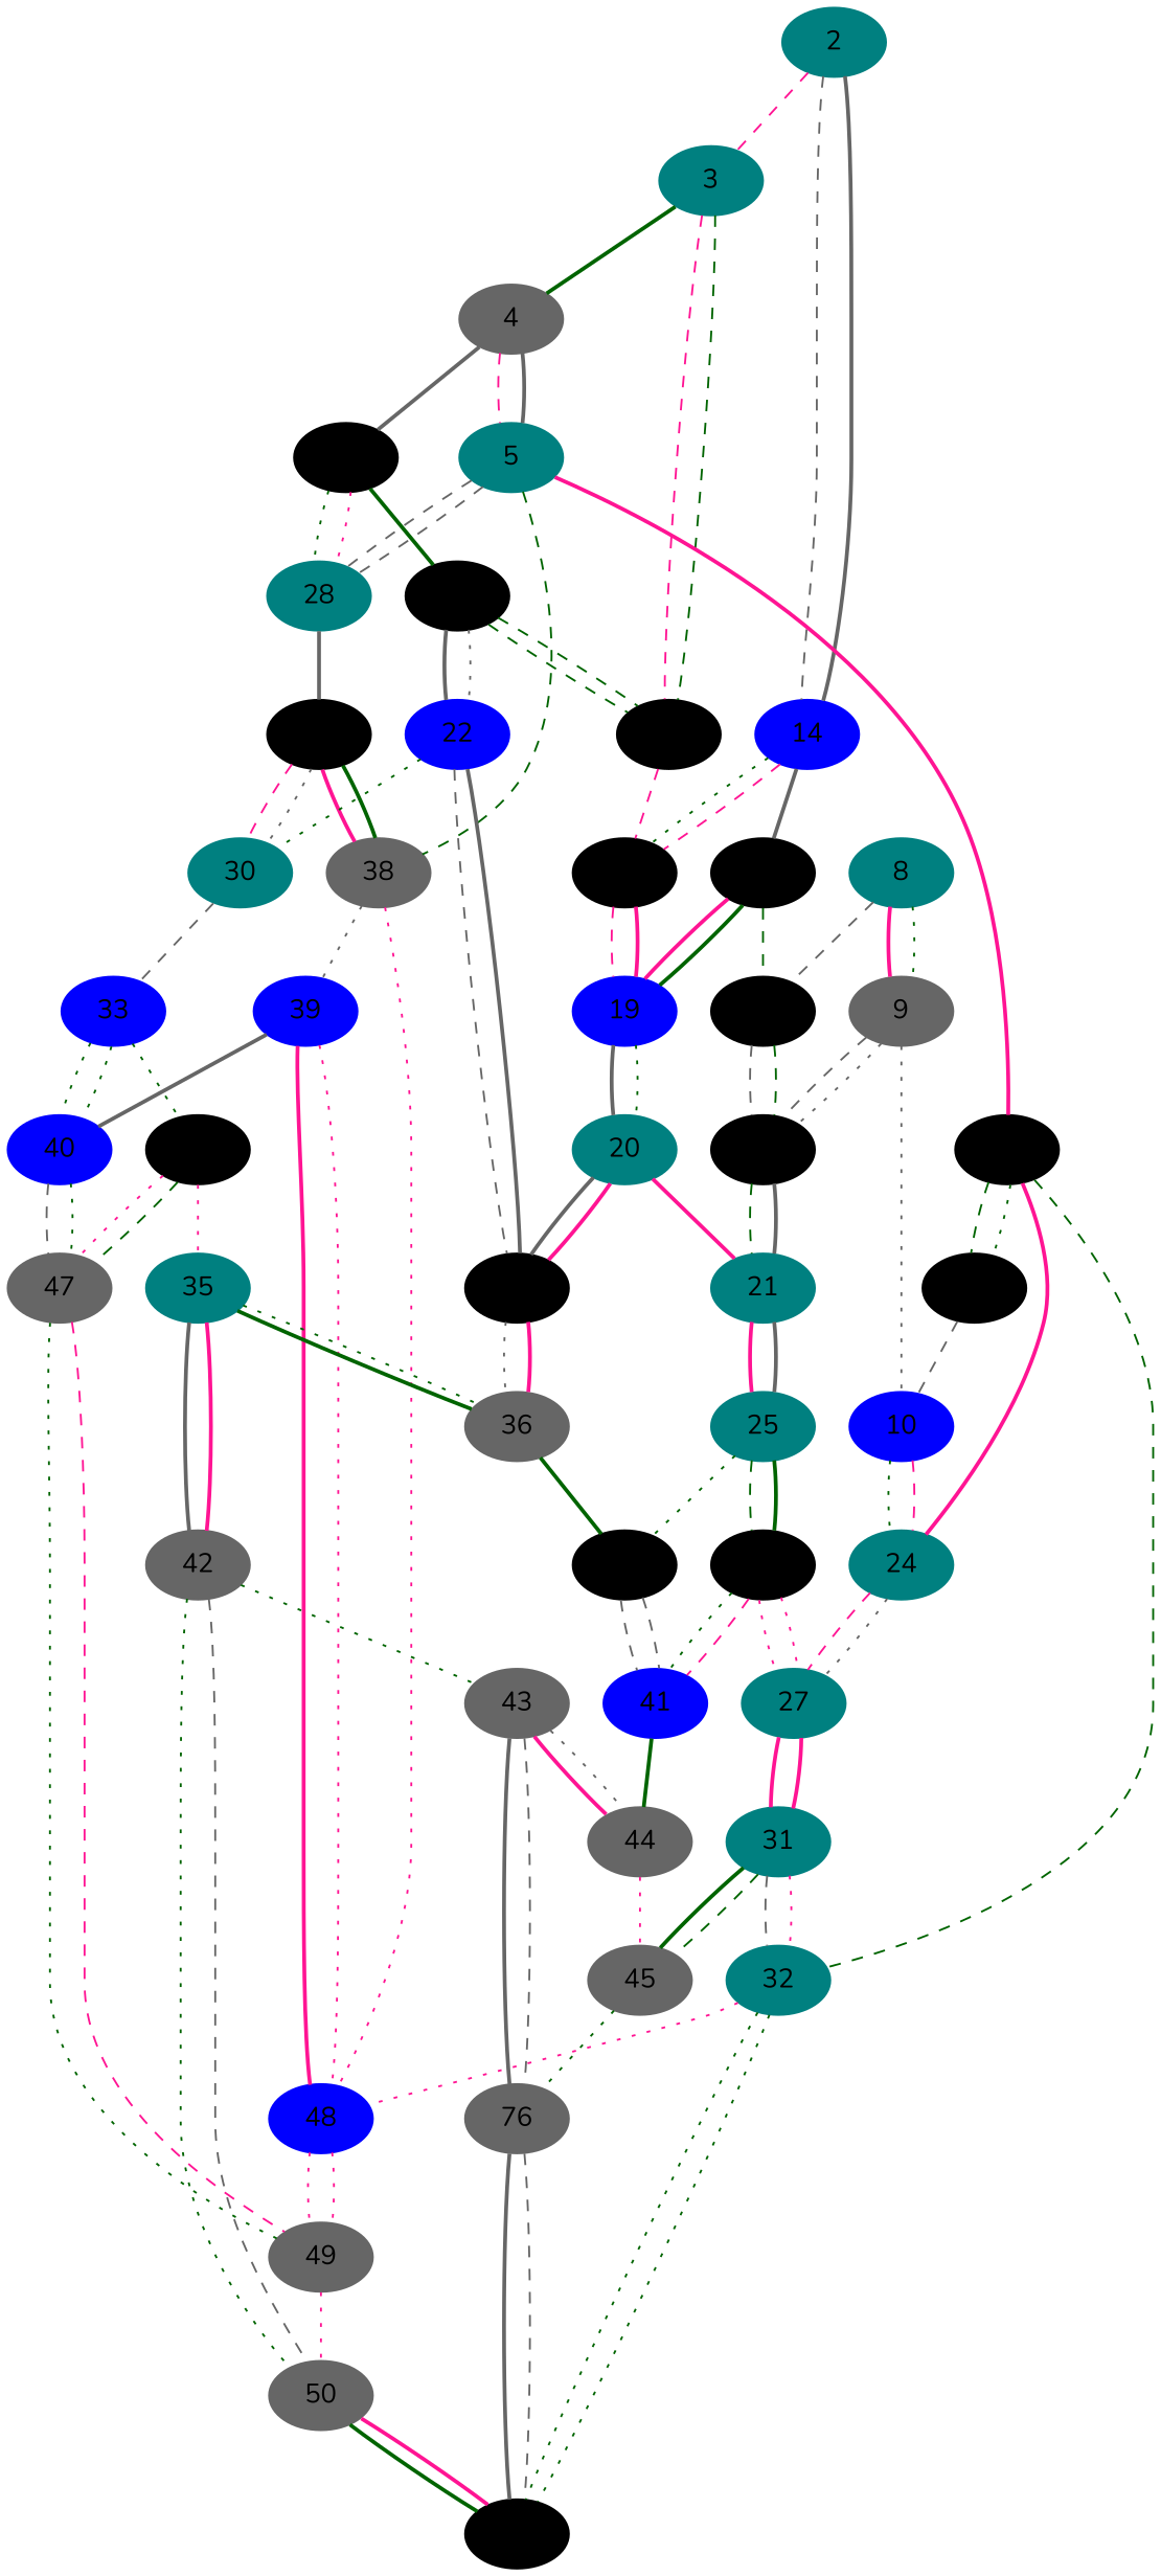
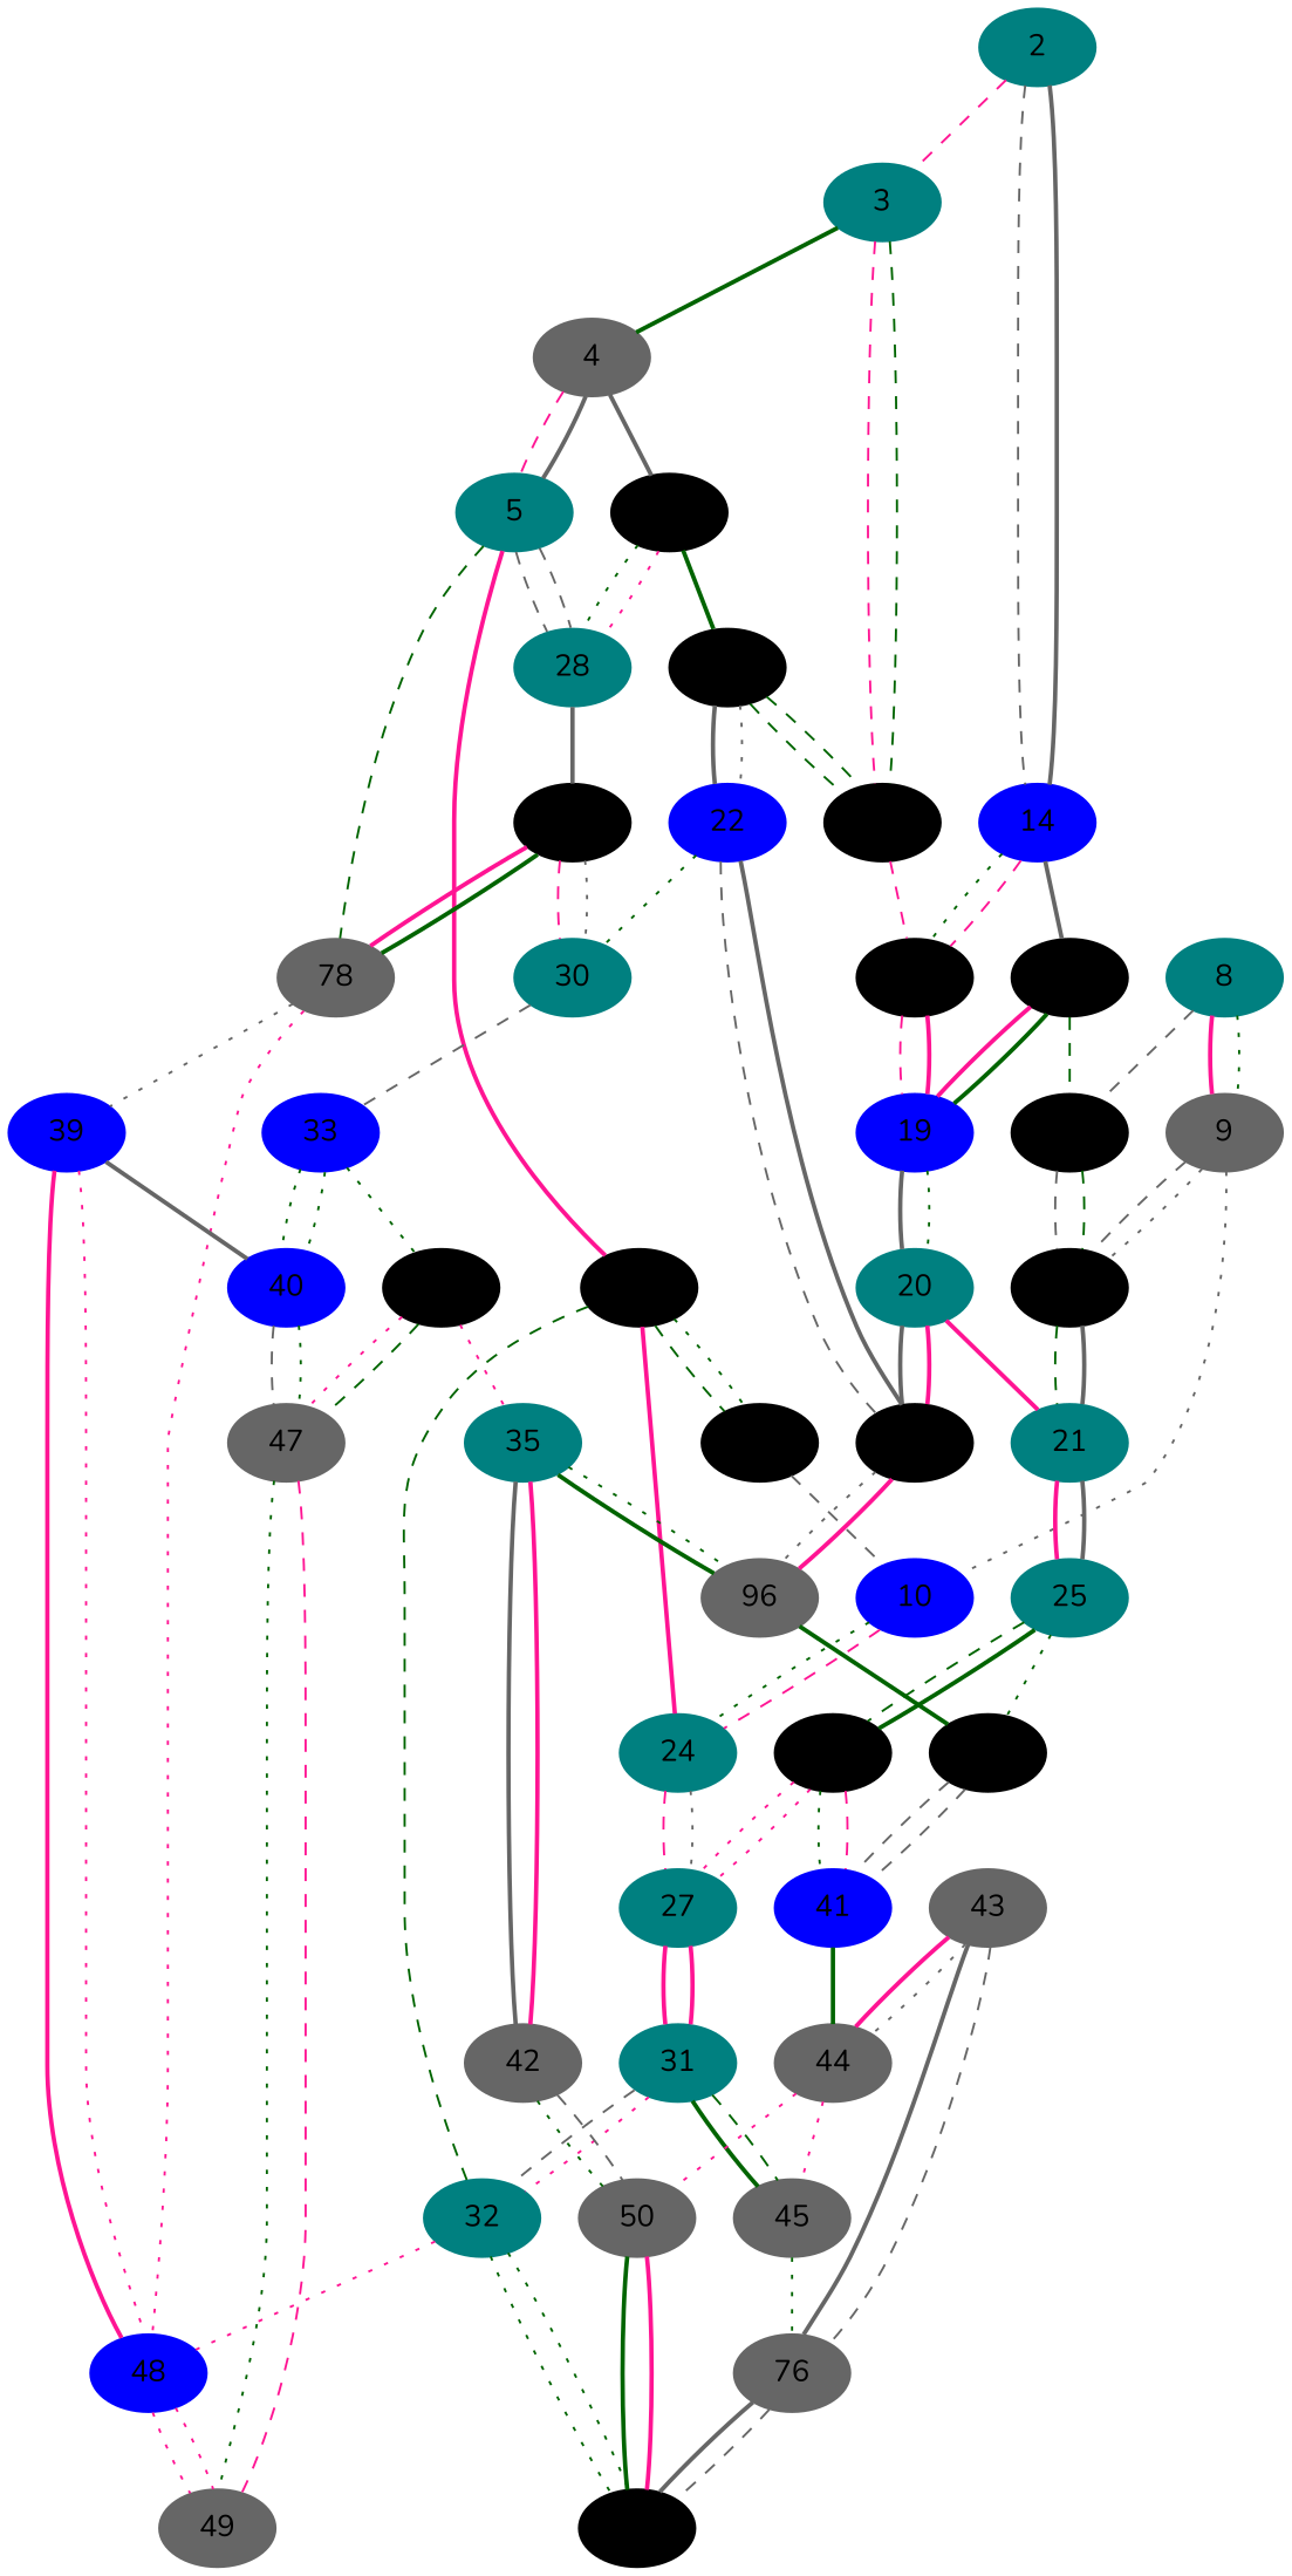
  graph {
    fontname=Nunito
    node [color=black fontname=Nunito style=filled]
    edge [color=darkgreen fontname=Nunito style=bold]
    2 [color=teal]
    3 [color=teal]
    14 [color=blue]
    8 [color=teal]
    9 [color=gray40]
    16
    4 [color=gray40]
    13
    17
    15
    5 [color=teal]
    11
    6
    28 [color=teal]
-   38 [color=gray40]
+   38 [color=gray40 label=78]
    12
    7
    24 [color=teal]
    32 [color=teal]
    29
    48 [color=blue]
    39 [color=blue]
    10 [color=blue]
    27 [color=teal]
    51
    18
    21 [color=teal]
    22 [color=blue]
    23
    30 [color=teal]
    19 [color=blue]
    20 [color=teal]
    25 [color=teal]
-   36 [color=gray40]
+   36 [color=gray40 label=96]
    26
    37
    33 [color=blue]
    31 [color=teal]
    41 [color=blue]
    44 [color=gray40]
    45 [color=gray40]
    34
    40 [color=blue]
    n44 [color=gray40 label=76]
    49 [color=gray40]
    35 [color=teal]
    47 [color=gray40]
    42 [color=gray40]
    43 [color=gray40]
    50 [color=gray40]
    2 -- 3 [color=deeppink style=dashed]
    2 -- 14 [color=gray40 style=dashed]
    2 -- 14 [color=gray40]
    3 -- 4
    3 -- 13 [color=deeppink style=dashed]
    3 -- 13 [style=dashed]
    14 -- 17 [style=dotted]
    14 -- 17 [color=deeppink style=dashed]
    14 -- 15 [color=gray40]
    8 -- 9 [color=deeppink]
    8 -- 9 [style=dotted]
    8 -- 16 [color=gray40 style=dashed]
    9 -- 10 [color=gray40 style=dotted]
    9 -- 18 [color=gray40 style=dashed]
    9 -- 18 [color=gray40 style=dotted]
    16 -- 18 [color=gray40 style=dashed]
    16 -- 18 [style=dashed]
    4 -- 5 [color=deeppink style=dashed]
    4 -- 5 [color=gray40]
    4 -- 11 [color=gray40]
    13 -- 17 [color=deeppink style=dashed]
    17 -- 19 [color=deeppink style=dashed]
    17 -- 19 [color=deeppink]
    15 -- 16 [style=dashed]
    15 -- 19 [color=deeppink]
    15 -- 19
    5 -- 6 [color=deeppink]
    5 -- 28 [color=gray40 style=dashed]
    5 -- 28 [color=gray40 style=dashed]
    5 -- 38 [style=dashed]
    11 -- 28 [style=dotted]
    11 -- 28 [color=deeppink style=dotted]
    11 -- 12
    6 -- 7 [style=dashed]
    6 -- 7 [style=dotted]
    6 -- 24 [color=deeppink]
    6 -- 32 [style=dashed]
    28 -- 29 [color=gray40]
    38 -- 48 [color=deeppink style=dotted]
    38 -- 39 [color=gray40 style=dotted]
    12 -- 13 [style=dashed]
    12 -- 13 [style=dashed]
    12 -- 22 [color=gray40]
    12 -- 22 [color=gray40 style=dotted]
    7 -- 10 [color=gray40 style=dashed]
    24 -- 27 [color=deeppink style=dashed]
    24 -- 27 [color=gray40 style=dotted]
    32 -- 48 [color=deeppink style=dotted]
    32 -- 51 [style=dotted]
    32 -- 51 [style=dotted]
    29 -- 38 [color=deeppink]
    29 -- 38
    29 -- 30 [color=deeppink style=dashed]
    29 -- 30 [color=gray40 style=dotted]
    48 -- 49 [color=deeppink style=dotted]
    48 -- 49 [color=deeppink style=dotted]
    39 -- 48 [color=deeppink]
    39 -- 48 [color=deeppink style=dotted]
    39 -- 40 [color=gray40]
    10 -- 24 [style=dotted]
    10 -- 24 [color=deeppink style=dashed]
    27 -- 31 [color=deeppink]
    27 -- 31 [color=deeppink]
    18 -- 21 [style=dashed]
    18 -- 21 [color=gray40]
    21 -- 25 [color=deeppink]
    21 -- 25 [color=gray40]
    22 -- 23 [color=gray40 style=dashed]
    22 -- 23 [color=gray40]
    22 -- 30 [style=dotted]
    23 -- 36 [color=gray40 style=dotted]
    23 -- 36 [color=deeppink]
    30 -- 33 [color=gray40 style=dashed]
    19 -- 20 [color=gray40]
    19 -- 20 [style=dotted]
    20 -- 21 [color=deeppink]
    20 -- 23 [color=gray40]
    20 -- 23 [color=deeppink]
    25 -- 26 [style=dashed]
    25 -- 26
    25 -- 37 [style=dotted]
    36 -- 37
    26 -- 27 [color=deeppink style=dotted]
    26 -- 27 [color=deeppink style=dotted]
    26 -- 41 [style=dotted]
    26 -- 41 [color=deeppink style=dashed]
    37 -- 41 [color=gray40 style=dashed]
    37 -- 41 [color=gray40 style=dashed]
    33 -- 34 [style=dotted]
    33 -- 40 [style=dotted]
    33 -- 40 [style=dotted]
    31 -- 32 [color=gray40 style=dashed]
    31 -- 32 [color=deeppink style=dotted]
    31 -- 45
    31 -- 45 [style=dashed]
    41 -- 44
    44 -- 45 [color=deeppink style=dotted]
    45 -- n44 [style=dotted]
    34 -- 35 [color=deeppink style=dotted]
    34 -- 47 [color=deeppink style=dotted]
    34 -- 47 [style=dashed]
    40 -- 47 [color=gray40 style=dashed]
    40 -- 47 [style=dotted]
    n44 -- 51 [color=gray40]
    n44 -- 51 [color=gray40 style=dashed]
-   49 -- 50 [color=deeppink style=dotted]
+   44 -- 50 [color=deeppink style=dotted]
    35 -- 36
    35 -- 36 [style=dotted]
    35 -- 42 [color=gray40]
    35 -- 42 [color=deeppink]
    47 -- 49 [style=dotted]
    47 -- 49 [color=deeppink style=dashed]
-   42 -- 43 [style=dotted]
    42 -- 50 [style=dotted]
    42 -- 50 [color=gray40 style=dashed]
    43 -- 44 [color=deeppink]
    43 -- 44 [color=gray40 style=dotted]
    43 -- n44 [color=gray40]
    43 -- n44 [color=gray40 style=dashed]
    50 -- 51
    50 -- 51 [color=deeppink]
  }
